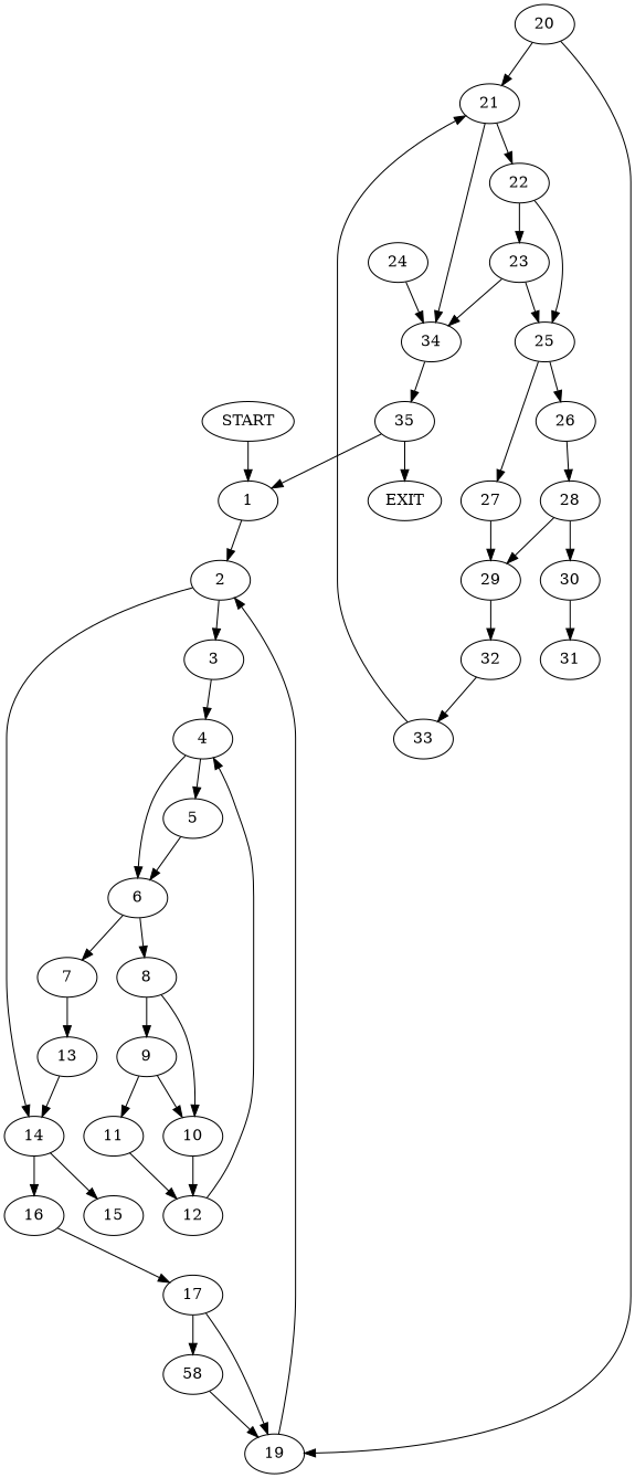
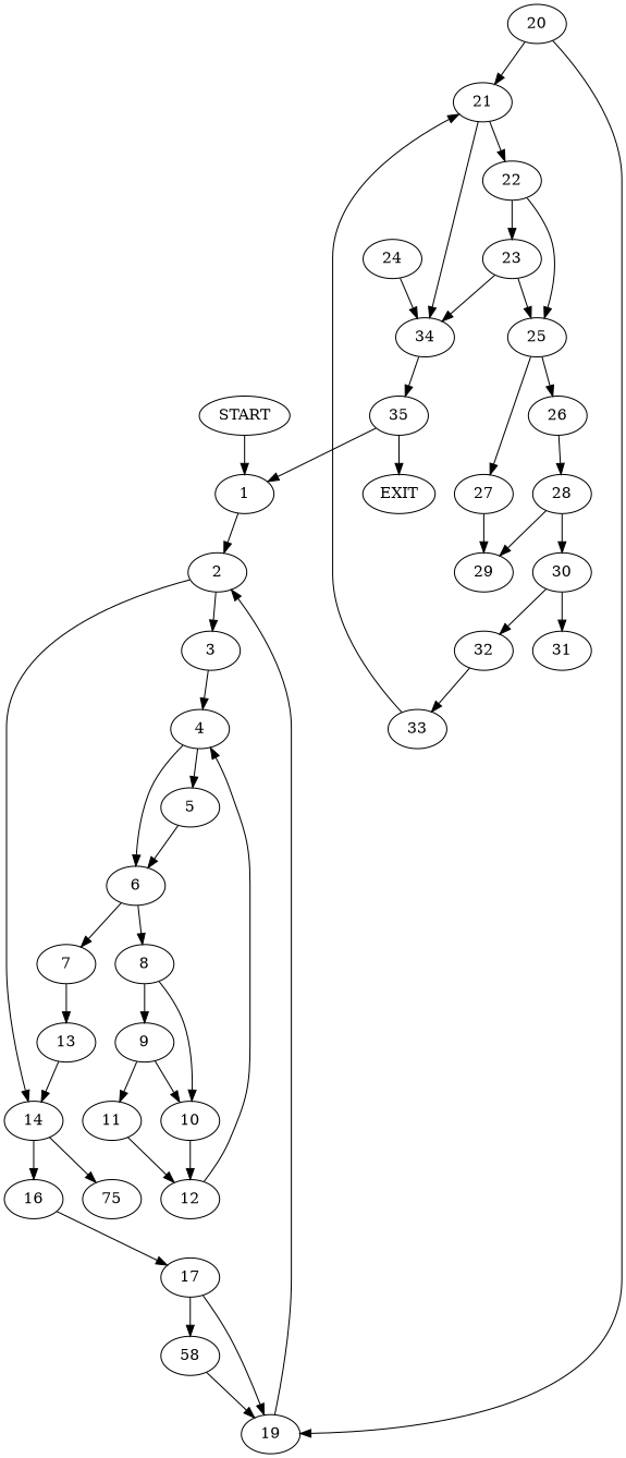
  digraph {
    n1 [label=START]
    1
    2
    3
    14
    4
-   15
+   15 [label=75]
    16
    5
    6
    7
    8
    13
    9
    10
    11
    12
    17
    n19 [label=58]
    19
    20
    21
    22
    34
    23
    25
    35
    26
    27
    24
    28
    29
    30
    31
    32
    33
    n37 [label=EXIT]
    n1 -> 1
    1 -> 2
    2 -> 3
    2 -> 14
    3 -> 4
    14 -> 15
    14 -> 16
    4 -> 5
    4 -> 6
    16 -> 17
    5 -> 6
    6 -> 7
    6 -> 8
    7 -> 13
    8 -> 9
    8 -> 10
    13 -> 14
    9 -> 10
    9 -> 11
    10 -> 12
    11 -> 12
    12 -> 4
    17 -> n19
    17 -> 19
    n19 -> 19
    19 -> 2
    20 -> 19
    20 -> 21
    21 -> 22
    21 -> 34
    22 -> 23
    22 -> 25
    34 -> 35
    23 -> 34
    23 -> 25
    25 -> 26
    25 -> 27
    35 -> 1
    35 -> n37
    26 -> 28
    27 -> 29
    24 -> 34
    28 -> 29
    28 -> 30
    30 -> 31
-   29 -> 32
+   30 -> 32
    32 -> 33
    33 -> 21
  }
